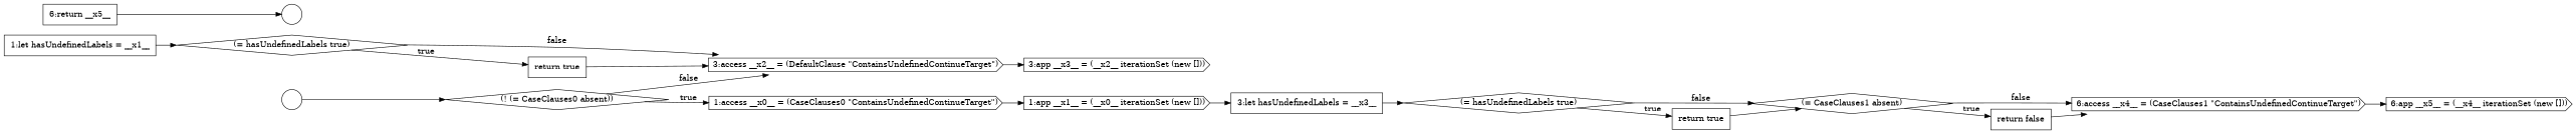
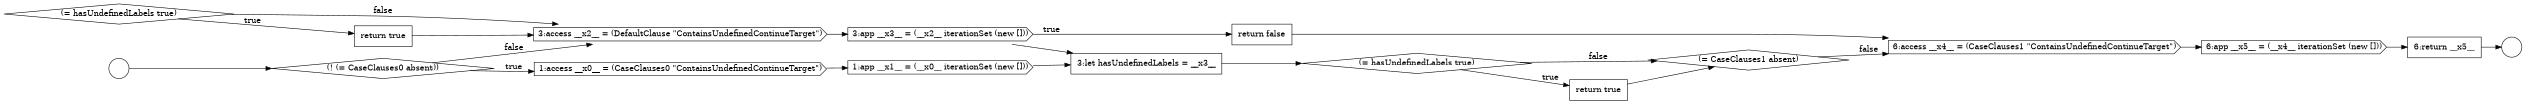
  digraph {
    rankdir=LR
    node [color=black fillcolor=white shape=cds style=filled]
    edge [color=black]
    n1 [label=<<font color="black">(= CaseClauses1 absent)</font>> shape=diamond]
    n2 [label=<<font color="black">6:access __x4__ = (CaseClauses1 &quot;ContainsUndefinedContinueTarget&quot;)</font>>]
    n3 [label=<<font color="black">     <table border="0" cellborder="1" cellspacing="0" cellpadding="10">       <tr><td align="left">return false</td></tr>     </table>   </font>> margin=0 shape=none]
    n4 [label=<<font color="black">6:app __x5__ = (__x4__ iterationSet (new []))</font>>]
    n5 [label=<<font color="black">(! (= CaseClauses0 absent))</font>> shape=diamond]
    n6 [label=<<font color="black">3:access __x2__ = (DefaultClause &quot;ContainsUndefinedContinueTarget&quot;)</font>>]
    n7 [label=<<font color="black">1:access __x0__ = (CaseClauses0 &quot;ContainsUndefinedContinueTarget&quot;)</font>>]
    n8 [label=<<font color="black">3:app __x3__ = (__x2__ iterationSet (new []))</font>>]
    n9 [label=<<font color="black">1:app __x1__ = (__x0__ iterationSet (new []))</font>>]
    n10 [label=<<font color="black">     <table border="0" cellborder="1" cellspacing="0" cellpadding="10">       <tr><td align="left">6:return __x5__</td></tr>     </table>   </font>> margin=0 shape=none]
    n11 [label=" " shape=circle]
    n12 [label=<<font color="black">(= hasUndefinedLabels true)</font>> shape=diamond]
    n13 [label=<<font color="black">     <table border="0" cellborder="1" cellspacing="0" cellpadding="10">       <tr><td align="left">return true</td></tr>     </table>   </font>> margin=0 shape=none]
    n14 [label=<<font color="black">     <table border="0" cellborder="1" cellspacing="0" cellpadding="10">       <tr><td align="left">return true</td></tr>     </table>   </font>> margin=0 shape=none]
    n15 [label=<<font color="black">     <table border="0" cellborder="1" cellspacing="0" cellpadding="10">       <tr><td align="left">3:let hasUndefinedLabels = __x3__</td></tr>     </table>   </font>> margin=0 shape=none]
-   n16 [label=<<font color="black">     <table border="0" cellborder="1" cellspacing="0" cellpadding="10">       <tr><td align="left">1:let hasUndefinedLabels = __x1__</td></tr>     </table>   </font>> margin=0 shape=none]
    n17 [label=" " shape=circle]
    n18 [label=<<font color="black">(= hasUndefinedLabels true)</font>> shape=diamond]
    n1 -> n2 [label=<<font color="black">false</font>>]
-   n1 -> n3 [label=<<font color="black">true</font>>]
+   n8 -> n3 [label=<<font color="black">true</font>>]
    n2 -> n4
    n3 -> n2
+   n4 -> n10
    n5 -> n6 [label=<<font color="black">false</font>>]
    n5 -> n7 [label=<<font color="black">true</font>>]
    n6 -> n8
    n7 -> n9
+   n8 -> n15
    n9 -> n15
    n10 -> n11
    n12 -> n6 [label=<<font color="black">false</font>>]
    n12 -> n13 [label=<<font color="black">true</font>>]
    n13 -> n6
    n14 -> n1
    n15 -> n18
-   n16 -> n12
    n17 -> n5
    n18 -> n1 [label=<<font color="black">false</font>>]
    n18 -> n14 [label=<<font color="black">true</font>>]
  }
